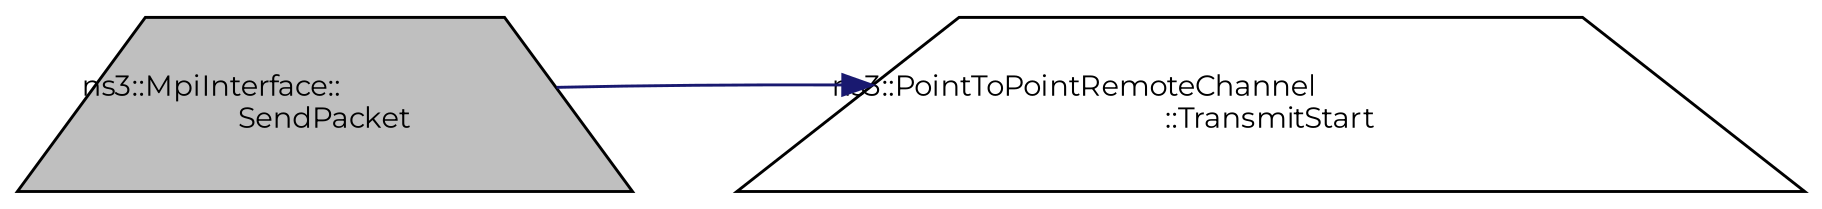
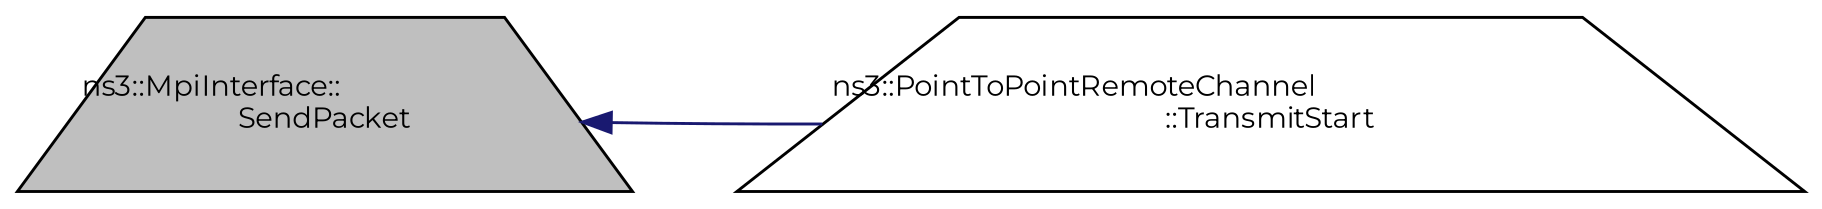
  digraph {
    rankdir=LR
    fontname=Montserrat
    node [color=black fontname=Montserrat fontsize=10 shape=trapezium style=filled]
    n1 [fillcolor=grey75 fontcolor=black height=0.2 label="ns3::MpiInterface::\lSendPacket" width=0.4]
    n2 [fillcolor=white height=0.2 label="ns3::PointToPointRemoteChannel\l::TransmitStart" width=0.4]
-   n2 -> n1 [color=midnightblue dir=back fontname=Montserrat fontsize=10 labelfontname=Helvetica labelfontsize=10 style=solid]
+   n1 -> n2 [color=midnightblue dir=back fontname=Montserrat fontsize=10 labelfontname=Helvetica labelfontsize=10 style=solid]
  }
